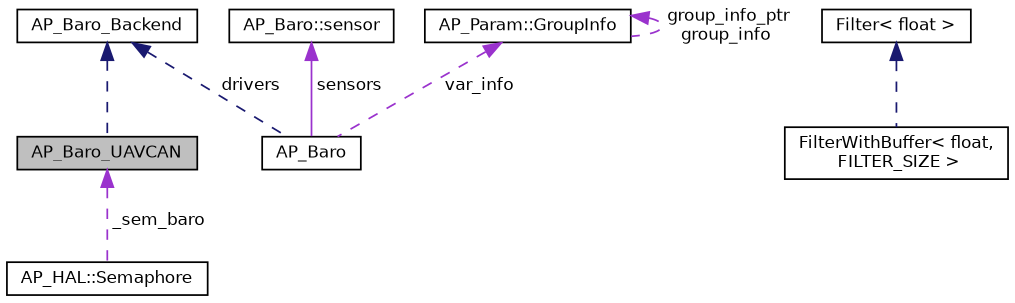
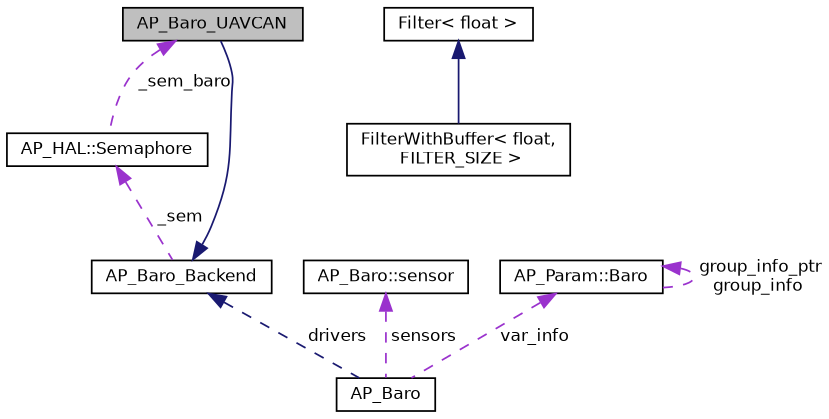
  digraph {
    node [color=black fillcolor=white fontname=Helvetica fontsize=10 shape=record style=filled]
    edge [color=darkorchid3 dir=back fontname=Helvetica fontsize=10 labelfontname=Helvetica labelfontsize=10 style=dashed]
    n1 [fillcolor=grey75 fontcolor=black height=0.2 label=AP_Baro_UAVCAN width=0.4]
    n2 [height=0.2 label="AP_HAL::Semaphore" width=0.4]
    n3 [height=0.2 label=AP_Baro_Backend width=0.4]
    n4 [height=0.2 label=AP_Baro width=0.4]
    n5 [height=0.2 label="AP_Baro::sensor" width=0.4]
    n6 [height=0.2 label="FilterWithBuffer\< float,\l FILTER_SIZE \>" width=0.4]
    n7 [height=0.2 label="Filter\< float \>" width=0.4]
-   n8 [height=0.2 label="AP_Param::GroupInfo" width=0.4]
+   n8 [height=0.2 label="AP_Param::Baro" width=0.4]
    n1 -> n2 [label=" _sem_baro"]
-   n3 -> n1 [color=midnightblue]
+   n2 -> n3 [label=" _sem"]
+   n3 -> n1 [color=midnightblue style=solid]
    n3 -> n4 [color=midnightblue label=" drivers"]
-   n5 -> n4 [label=" sensors" style=solid]
-   n7 -> n6 [color=midnightblue]
+   n5 -> n4 [label=" sensors"]
+   n7 -> n6 [color=midnightblue style=solid]
    n8 -> n4 [label=" var_info"]
    n8 -> n8 [label=" group_info_ptr\ngroup_info"]
  }
